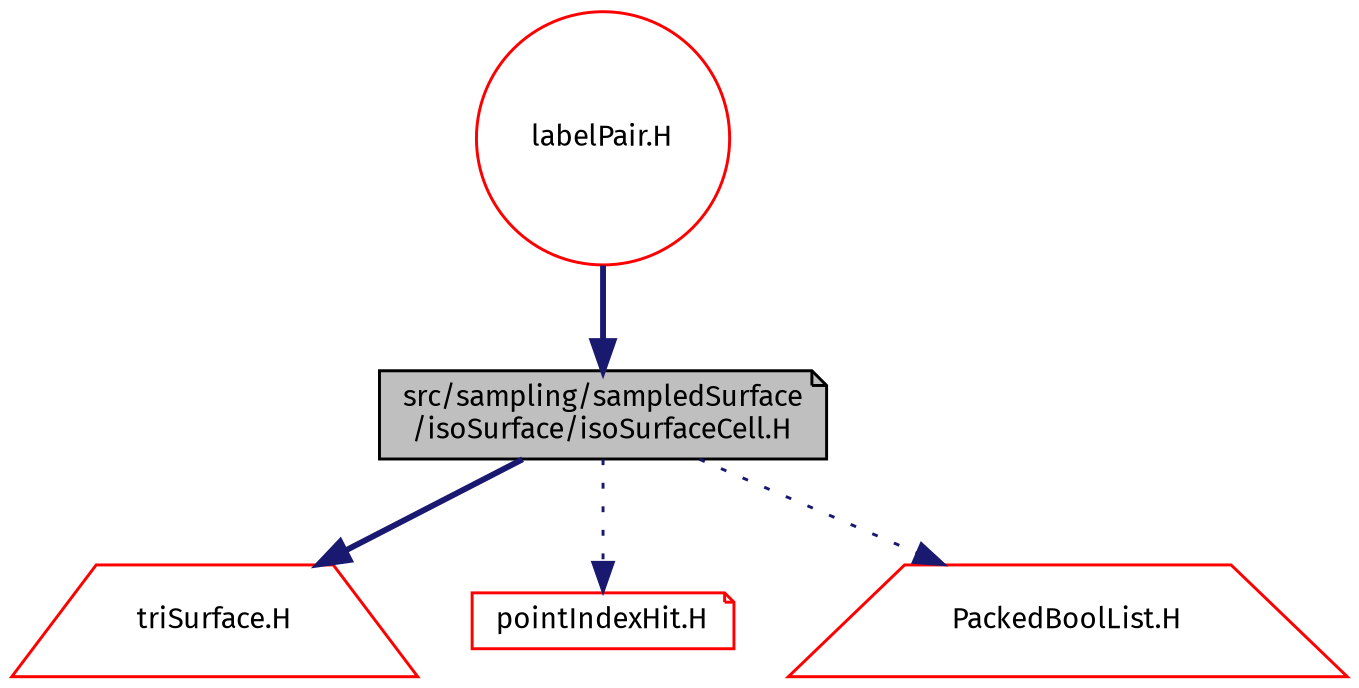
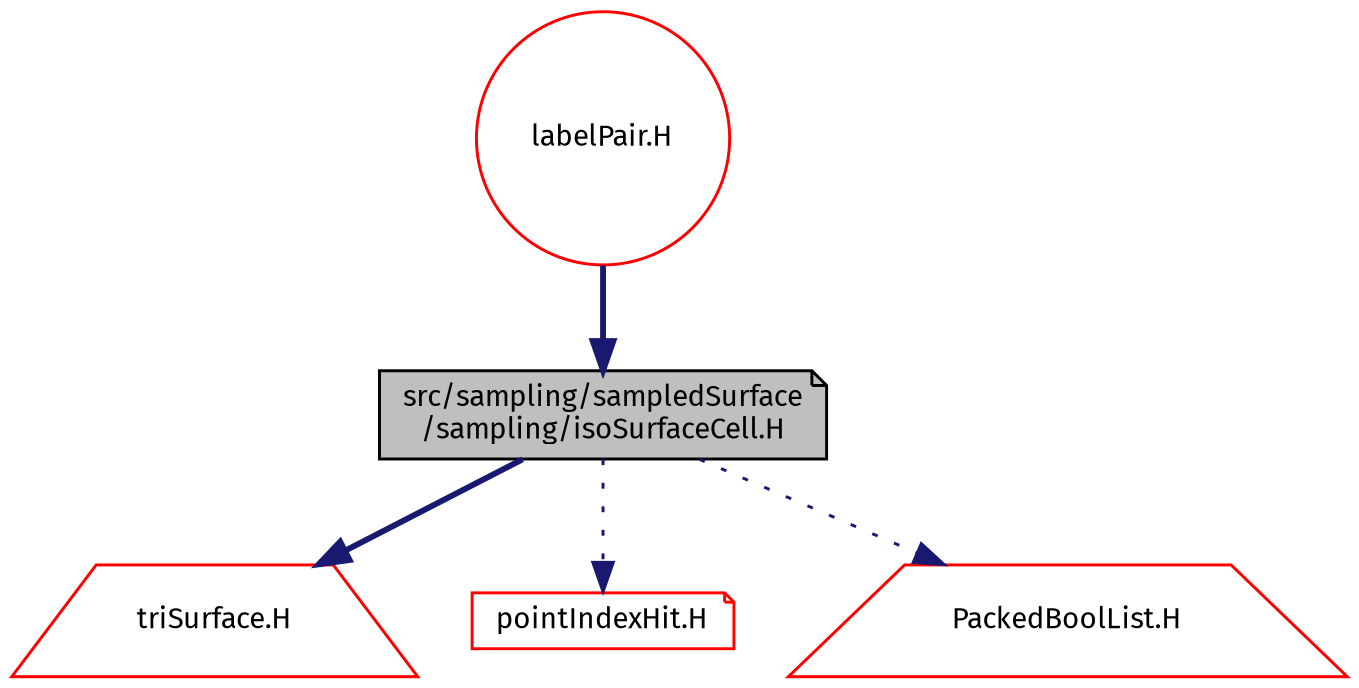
  digraph {
    fontname="Fira Sans"
    node [color=red fontname="Fira Sans" fontsize=10 shape=note]
    edge [color=midnightblue fontname="Fira Sans" fontsize=10 labelfontname=FreeSans labelfontsize=10 style=bold]
-   n1 [color=black fillcolor=grey75 fontcolor=black height=0.2 label="src/sampling/sampledSurface\l/isoSurface/isoSurfaceCell.H" style=filled width=0.4]
+   n1 [color=black fillcolor=grey75 fontcolor=black height=0.2 label="src/sampling/sampledSurface\l/sampling/isoSurfaceCell.H" style=filled width=0.4]
    n2 [height=0.2 label="triSurface.H" shape=trapezium width=0.4]
    n3 [height=0.2 label="pointIndexHit.H" width=0.4]
    n4 [height=0.2 label="PackedBoolList.H" shape=trapezium width=0.4]
    n5 [height=0.2 label="labelPair.H" shape=circle width=0.4]
    n1 -> n2
    n1 -> n3 [style=dotted]
    n1 -> n4 [style=dotted]
    n5 -> n1
  }
